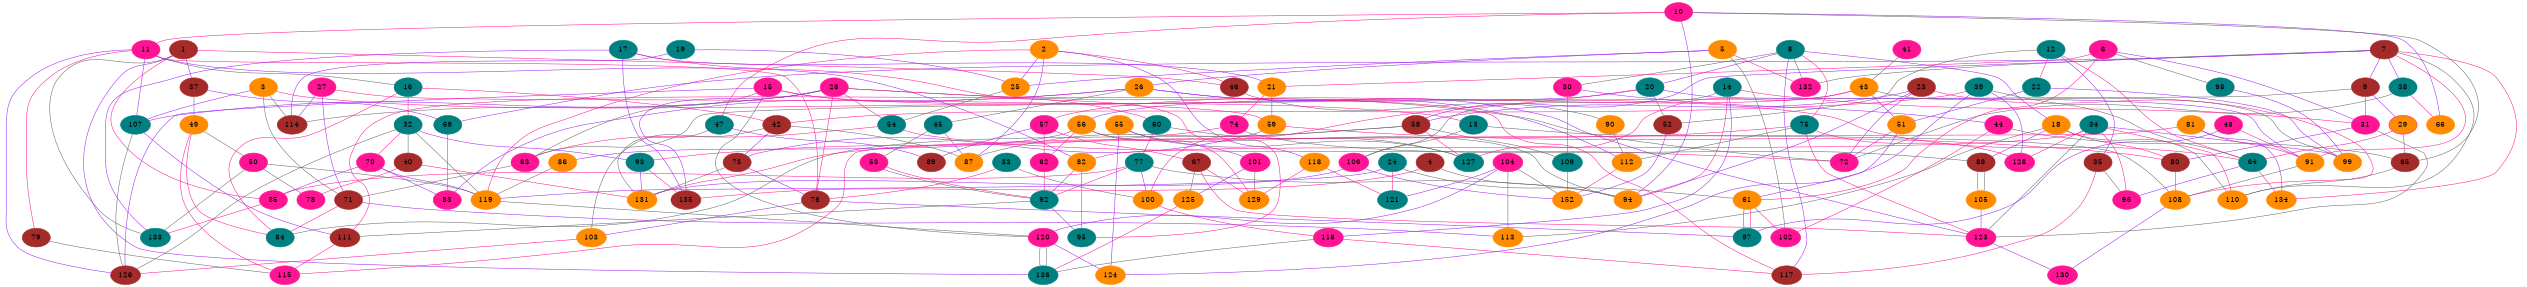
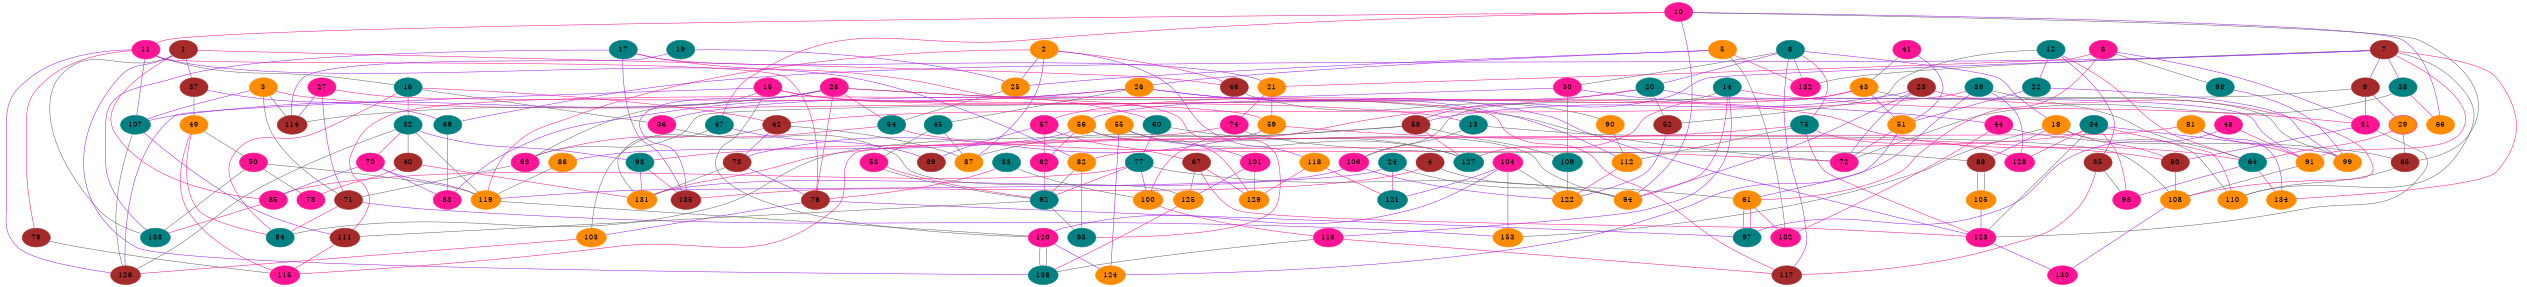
  graph {
    node [color=darkorange style=filled]
    edge [color=purple]
    1 [color=brown]
    37 [color=brown]
    46 [color=brown]
    85 [color=deeppink]
    133 [color=teal]
    136 [color=teal]
    69 [color=teal]
    49
    90
    2
    25
    87
    118
    119
    54 [color=teal]
    121 [color=teal]
    129
    120 [color=deeppink]
    13 [color=teal]
    3
    71 [color=brown]
    107 [color=teal]
    114 [color=brown]
    106 [color=deeppink]
    108
    84 [color=teal]
-   113
+   113 [label=153]
    126 [color=brown]
    111 [color=brown]
    4 [color=brown]
    94
    135 [color=brown]
    5
    26
    102 [color=deeppink]
    132 [color=deeppink]
    45 [color=teal]
    83 [color=deeppink]
    112
    123 [color=deeppink]
    6 [color=deeppink]
    21
    31 [color=deeppink]
    61
    98 [color=teal]
    59
    74 [color=deeppink]
    80 [color=brown]
    97 [color=teal]
    99
    7 [color=brown]
    9 [color=brown]
    38 [color=teal]
    58 [color=brown]
    91
    110
    134
    29 [color=deeppink fillcolor=darkorange]
    63 [color=deeppink]
    66
    72 [color=deeppink]
    109 [color=teal]
    127 [color=teal]
    8 [color=teal]
    18
    20 [color=teal]
    30 [color=deeppink]
    75 [color=teal]
    117 [color=brown]
    88 [color=brown]
    52 [color=brown]
    56
    100
+   36 [color=deeppink]
    44 [color=deeppink]
    128 [color=deeppink]
    131
    65 [color=brown]
    64 [color=teal]
    10 [color=deeppink]
    11 [color=deeppink]
    47 [color=teal]
    16 [color=teal]
    76 [color=brown]
    79 [color=brown]
    82
    89 [color=brown]
    32 [color=teal]
    42 [color=brown]
    103
    115 [color=deeppink]
    95 [color=teal]
    92 [color=teal]
    12 [color=teal]
    22 [color=teal]
    35 [color=brown]
    51
    96 [color=deeppink]
-   122 [label=152]
+   122
    130 [color=deeppink]
    14 [color=teal]
    116 [color=deeppink]
    15 [color=deeppink]
    60 [color=teal]
    77 [color=teal]
    124
    40 [color=brown]
    70 [color=deeppink]
    93 [color=teal]
    125
    73 [color=brown]
    17 [color=teal]
    105
    19 [color=teal]
    62 [color=deeppink]
    86
    23 [color=brown]
    24 [color=teal]
    53 [color=deeppink]
    27 [color=deeppink]
    28 [color=deeppink]
    78 [color=deeppink]
    33 [color=teal]
    34 [color=teal]
    50 [color=deeppink]
    39 [color=teal]
    41 [color=deeppink]
    43
    57 [color=deeppink]
    67 [color=brown]
    48 [color=deeppink]
    55
    101 [color=deeppink]
    81
    104 [color=deeppink]
    1 -- 37
    1 -- 46 [color=deeppink]
    1 -- 85 [color=deeppink]
    1 -- 133 [color=gray40]
    1 -- 136
    37 -- 69
    37 -- 49 [color=gray40]
    46 -- 90 [color=gray40]
    85 -- 133 [color=deeppink]
    69 -- 83 [color=gray40]
    49 -- 84 [color=deeppink]
    49 -- 115 [color=deeppink]
    49 -- 50 [color=gray40]
    90 -- 112 [color=gray40]
    2 -- 46 [color=deeppink]
    2 -- 25
    2 -- 87
    2 -- 118
    2 -- 119 [color=deeppink]
    25 -- 54 [color=gray40]
    118 -- 121 [color=deeppink]
    118 -- 129 [color=deeppink]
    119 -- 120 [color=gray40]
    54 -- 63 [color=deeppink]
    54 -- 72 [color=deeppink]
    120 -- 136 [color=deeppink]
    120 -- 136 [color=gray40]
    120 -- 124
    13 -- 106 [color=gray40]
    13 -- 108 [color=gray40]
    3 -- 13 [color=deeppink]
    3 -- 71 [color=gray40]
    3 -- 107
    3 -- 114 [color=gray40]
    71 -- 84 [color=deeppink]
    71 -- 113
    107 -- 126 [color=gray40]
    107 -- 111
    106 -- 131
    106 -- 122
    108 -- 130
    111 -- 115 [color=deeppink]
    4 -- 94 [color=gray40]
    4 -- 135 [color=deeppink]
    5 -- 25
    5 -- 26
    5 -- 102 [color=gray40]
    5 -- 132 [color=deeppink]
    26 -- 111 [color=deeppink]
    26 -- 45 [color=gray40]
    26 -- 83
    26 -- 112
    26 -- 123
    45 -- 87 [color=gray40]
    45 -- 53 [color=gray40]
    112 -- 122 [color=deeppink]
    123 -- 130
    6 -- 21 [color=deeppink]
    6 -- 31
    6 -- 61 [color=deeppink]
    6 -- 98 [color=gray40]
    21 -- 59
    21 -- 74 [color=deeppink]
    31 -- 123 [color=gray40]
    31 -- 80
    61 -- 102 [color=deeppink]
    61 -- 97
    61 -- 97 [color=deeppink]
    98 -- 99
    59 -- 80 [color=deeppink]
    59 -- 73
    74 -- 88 [color=gray40]
    74 -- 93 [color=deeppink]
    80 -- 108 [color=gray40]
    7 -- 69
    7 -- 132 [color=gray40]
    7 -- 9
    7 -- 38
    7 -- 58
    7 -- 91 [color=deeppink]
    7 -- 110 [color=gray40]
    7 -- 134 [color=deeppink]
    9 -- 31
    9 -- 29
    9 -- 63 [color=gray40]
    38 -- 66 [color=deeppink]
    38 -- 72 [color=gray40]
    58 -- 87 [color=gray40]
    58 -- 84 [color=gray40]
    58 -- 109 [color=gray40]
    58 -- 127 [color=deeppink]
    91 -- 108 [color=gray40]
    29 -- 65 [color=gray40]
    29 -- 64 [color=deeppink]
    63 -- 71 [color=gray40]
    109 -- 122 [color=gray40]
    8 -- 132 [color=gray40]
    8 -- 18
    8 -- 20
    8 -- 30 [color=gray40]
    8 -- 75 [color=deeppink]
    8 -- 117
    18 -- 113 [color=gray40]
    18 -- 80 [color=deeppink]
    18 -- 110 [color=gray40]
    18 -- 88
    20 -- 91
    20 -- 52 [color=gray40]
    20 -- 56
    20 -- 100 [color=deeppink]
    30 -- 109 [color=gray40]
+   30 -- 36
    30 -- 44
    75 -- 112 [color=gray40]
    75 -- 123 [color=deeppink]
    75 -- 128 [color=deeppink]
    75 -- 131 [color=deeppink]
    88 -- 105 [color=deeppink]
    88 -- 105 [color=gray40]
    52 -- 122
    56 -- 129 [color=deeppink]
    56 -- 94 [color=gray40]
    56 -- 62 [color=deeppink]
    56 -- 86
    100 -- 116 [color=deeppink]
+   36 -- 125 [color=gray40]
    44 -- 102 [color=deeppink]
    44 -- 65 [color=gray40]
    65 -- 110 [color=gray40]
    64 -- 134 [color=deeppink]
    64 -- 96
    10 -- 94
    10 -- 66
    10 -- 65 [color=gray40]
    10 -- 11 [color=deeppink]
    10 -- 47 [color=deeppink]
    11 -- 107
    11 -- 126
    11 -- 16 [color=gray40]
    11 -- 76 [color=deeppink]
    11 -- 79 [color=deeppink]
    11 -- 82
    47 -- 131 [color=gray40]
    47 -- 89
    16 -- 84 [color=deeppink]
+   16 -- 36 [color=gray40]
    16 -- 32 [color=deeppink]
    16 -- 42 [color=deeppink]
    76 -- 97
    76 -- 103
    79 -- 115 [color=gray40]
    82 -- 95 [color=gray40]
    82 -- 92 [color=gray40]
    32 -- 119 [color=gray40]
    32 -- 126 [color=gray40]
    32 -- 40 [color=gray40]
    32 -- 70 [color=deeppink]
    32 -- 93
    42 -- 87 [color=gray40]
    42 -- 103 [color=gray40]
    42 -- 73
    103 -- 126 [color=deeppink]
    92 -- 111 [color=gray40]
    92 -- 95 [color=gray40]
    12 -- 52 [color=gray40]
    12 -- 64 [color=deeppink]
    12 -- 22 [color=deeppink]
    12 -- 35
    22 -- 99
    22 -- 51
    35 -- 117 [color=deeppink]
    35 -- 96 [color=gray40]
    51 -- 61
    51 -- 72
    14 -- 106 [color=gray40]
    14 -- 94 [color=deeppink]
    14 -- 31 [color=deeppink]
    14 -- 116
    116 -- 136 [color=gray40]
    116 -- 117 [color=deeppink]
    15 -- 120 [color=gray40]
    15 -- 126
    15 -- 63 [color=gray40]
    15 -- 64 [color=deeppink]
    15 -- 60 [color=deeppink]
    60 -- 127 [color=gray40]
    60 -- 77 [color=deeppink]
    77 -- 85 [color=deeppink]
    77 -- 94 [color=gray40]
    77 -- 100
    77 -- 92 [color=deeppink]
    40 -- 131 [color=deeppink]
    40 -- 78 [color=deeppink]
    70 -- 85
    70 -- 119
    70 -- 83
    93 -- 135 [color=deeppink]
    93 -- 131
    125 -- 136 [color=deeppink]
    73 -- 131 [color=gray40]
    73 -- 76
    17 -- 133
    17 -- 135
    17 -- 21
    17 -- 95 [color=deeppink]
    105 -- 123
    19 -- 25
    19 -- 114
    62 -- 92 [color=deeppink]
    86 -- 119 [color=gray40]
    23 -- 108 [color=deeppink]
    23 -- 94
    23 -- 58
    23 -- 72
    24 -- 119
    24 -- 121 [color=deeppink]
    24 -- 61 [color=gray40]
    53 -- 92 [color=gray40]
    53 -- 92 [color=deeppink]
    27 -- 71
    27 -- 114
    27 -- 59 [color=deeppink]
    28 -- 54 [color=deeppink]
    28 -- 107
    28 -- 114 [color=gray40]
    28 -- 135
    28 -- 72 [color=gray40]
    28 -- 117 [color=deeppink]
    28 -- 76 [color=deeppink]
    33 -- 100 [color=gray40]
    33 -- 76 [color=deeppink]
    34 -- 123 [color=gray40]
    34 -- 99
    34 -- 110 [color=deeppink]
    34 -- 128 [color=deeppink]
    34 -- 82 [color=deeppink]
    34 -- 96 [color=deeppink]
    50 -- 133 [color=gray40]
    50 -- 119 [color=gray40]
    50 -- 78 [color=gray40]
    39 -- 128
    39 -- 64 [color=gray40]
    39 -- 42 [color=deeppink]
    39 -- 124
+   41 -- 51
    41 -- 43 [color=gray40]
    43 -- 99 [color=gray40]
    43 -- 127 [color=deeppink]
    43 -- 51
    43 -- 57 [color=deeppink]
    57 -- 89
    57 -- 62 [color=deeppink]
    57 -- 67 [color=deeppink]
    67 -- 129 [color=deeppink]
    67 -- 123 [color=deeppink]
    67 -- 125 [color=gray40]
    48 -- 97
    48 -- 91 [color=deeppink]
    55 -- 127 [color=gray40]
    55 -- 124
    55 -- 101
    101 -- 129 [color=gray40]
    101 -- 125
    81 -- 91 [color=deeppink]
    81 -- 134
    81 -- 115 [color=deeppink]
    104 -- 121
    104 -- 120
    104 -- 113 [color=gray40]
    104 -- 122 [color=gray40]
  }
